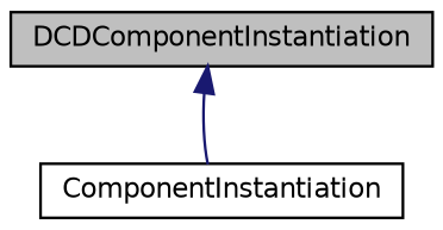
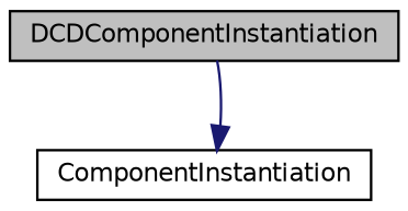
  digraph {
    node [color=black fontname=Helvetica fontsize=10 shape=record style=filled]
    n1 [fillcolor=grey75 fontcolor=black height=0.2 label=DCDComponentInstantiation width=0.4]
    n2 [fillcolor=white height=0.2 label=ComponentInstantiation width=0.4]
-   n1 -> n2 [color=midnightblue dir=back fontname=Helvetica fontsize=10 labelfontname=Helvetica labelfontsize=10 style=solid]
+   n2 -> n1 [color=midnightblue dir=back fontname=Helvetica fontsize=10 labelfontname=Helvetica labelfontsize=10 style=solid]
  }
